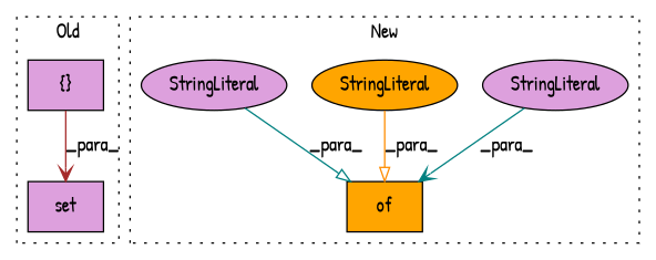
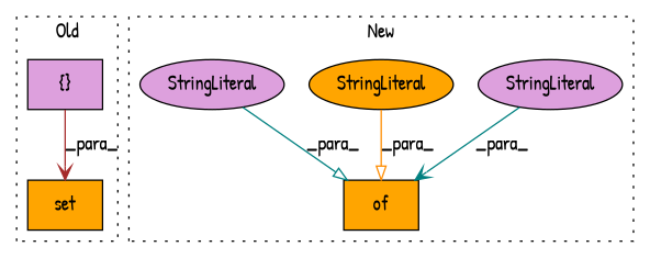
  digraph {
    fontname="Patrick Hand"
    node [a=45 shape=box style=filled fillcolor=plum fontname="Patrick Hand"]
    edge [color=teal arrowhead=vee fontname="Patrick Hand"]
-   n1 [a=32 l="4,1" label=set s="17347,17384"]
+   n1 [a=32 l="4,1" label=set s="17347,17384" fillcolor=orange]
    n2 [a=4 l="1,1" label="{}" s="17363,17383"]
    n3 [a=32 l="3,1" label=of s="17505,17540" fillcolor=orange]
    n4 [l=3 label=StringLiteral s=17508 shape=ellipse]
    n5 [l=7 label=StringLiteral s=17528 shape=ellipse fillcolor=orange]
    n6 [l=5 label=StringLiteral s=17517 shape=ellipse]
    subgraph cluster_1 {
      label=Old
      style=dotted
      n1
      n2
    }
    subgraph cluster_2 {
      label=New
      style=dotted
      n3
      n4
      n5
      n6
    }
    n2 -> n1 [label=_para_ color=brown]
    n4 -> n3 [label=_para_]
    n5 -> n3 [label=_para_ color=darkorange arrowhead=onormal]
    n6 -> n3 [label=_para_ arrowhead=onormal]
  }
